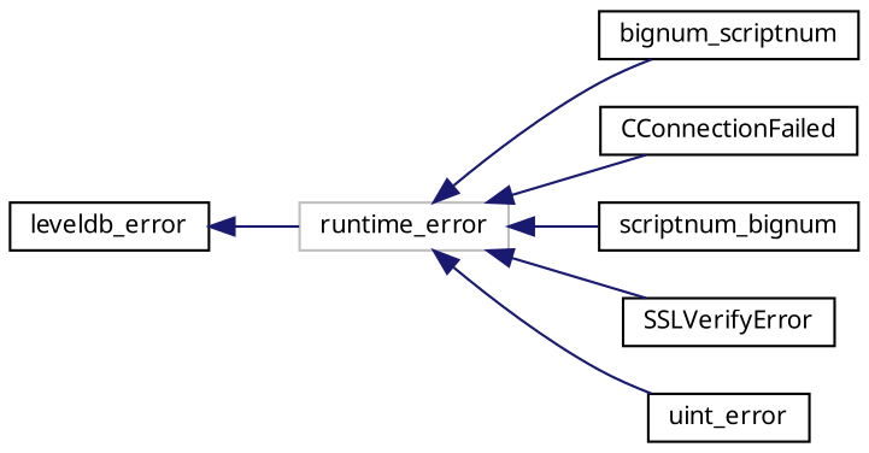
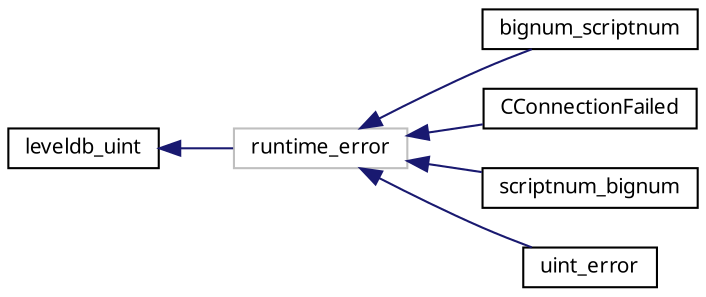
  digraph {
    fontname="Noto Sans"
    rankdir=LR
    node [color=black fillcolor=white fontname="Noto Sans" fontsize=10 shape=record style=filled]
    edge [color=midnightblue dir=back fontname="Noto Sans" fontsize=10 labelfontname=Helvetica labelfontsize=10 style=solid]
    n1 [color=grey75 height=0.2 label=runtime_error width=0.4]
    n2 [height=0.2 label=bignum_scriptnum width=0.4]
    n3 [height=0.2 label=CConnectionFailed width=0.4]
    n4 [height=0.2 label=scriptnum_bignum width=0.4]
-   n5 [height=0.2 label=SSLVerifyError width=0.4]
    n6 [height=0.2 label=uint_error width=0.4]
-   n7 [height=0.2 label=leveldb_error width=0.4]
+   n7 [height=0.2 label=leveldb_uint width=0.4]
    n1 -> n2
    n1 -> n3
    n1 -> n4
-   n1 -> n5
    n1 -> n6
    n7 -> n1
  }
